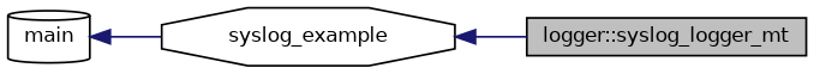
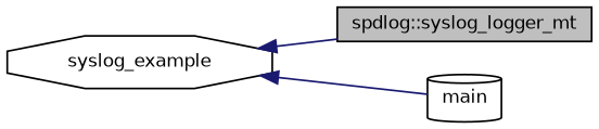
  digraph {
    rankdir=LR
    node [color=black fillcolor=white fontname=Helvetica fontsize=10 style=filled]
    edge [color=midnightblue dir=back fontname=Helvetica fontsize=10 labelfontname=Helvetica labelfontsize=10 style=solid]
-   n1 [fillcolor=grey75 fontcolor=black height=0.2 label="logger::syslog_logger_mt" shape=box width=0.4]
+   n1 [fillcolor=grey75 fontcolor=black height=0.2 label="spdlog::syslog_logger_mt" shape=box width=0.4]
    n2 [height=0.2 label=syslog_example shape=octagon width=0.4]
    n3 [height=0.2 label=main shape=cylinder width=0.4]
    n2 -> n1
-   n3 -> n2
+   n2 -> n3
  }
